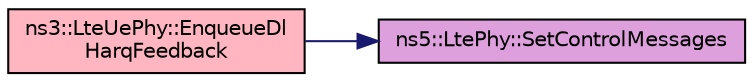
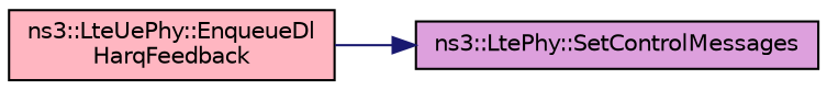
  digraph {
    rankdir=LR
    node [color=black fontname=Helvetica fontsize=10 shape=record style=filled]
    n1 [fillcolor=lightpink fontcolor=black height=0.2 label="ns3::LteUePhy::EnqueueDl\lHarqFeedback" width=0.4]
-   n2 [fillcolor=plum height=0.2 label="ns5::LtePhy::SetControlMessages" width=0.4]
+   n2 [fillcolor=plum height=0.2 label="ns3::LtePhy::SetControlMessages" width=0.4]
    n1 -> n2 [color=midnightblue fontname=Helvetica fontsize=10 labelfontname=Helvetica labelfontsize=10 style=solid]
  }
